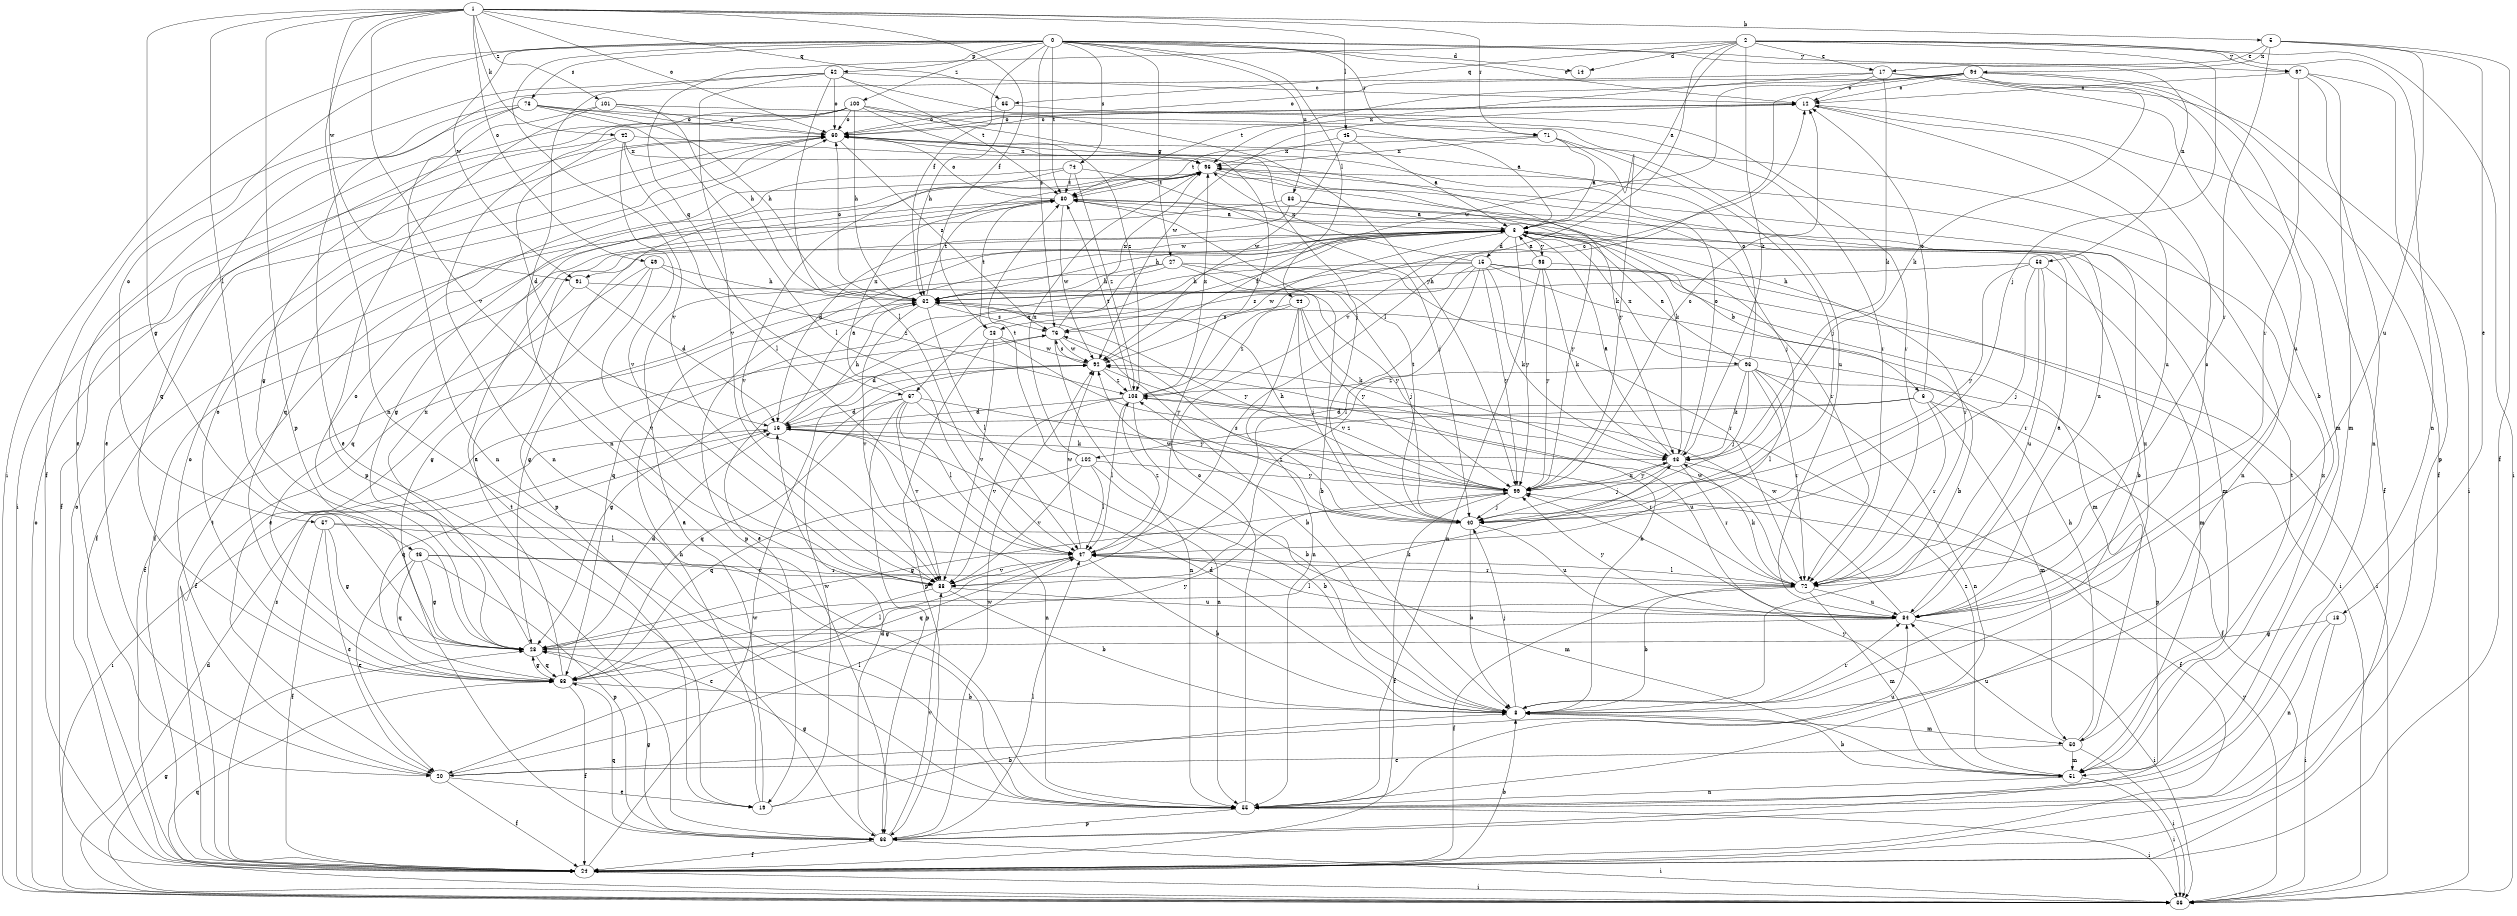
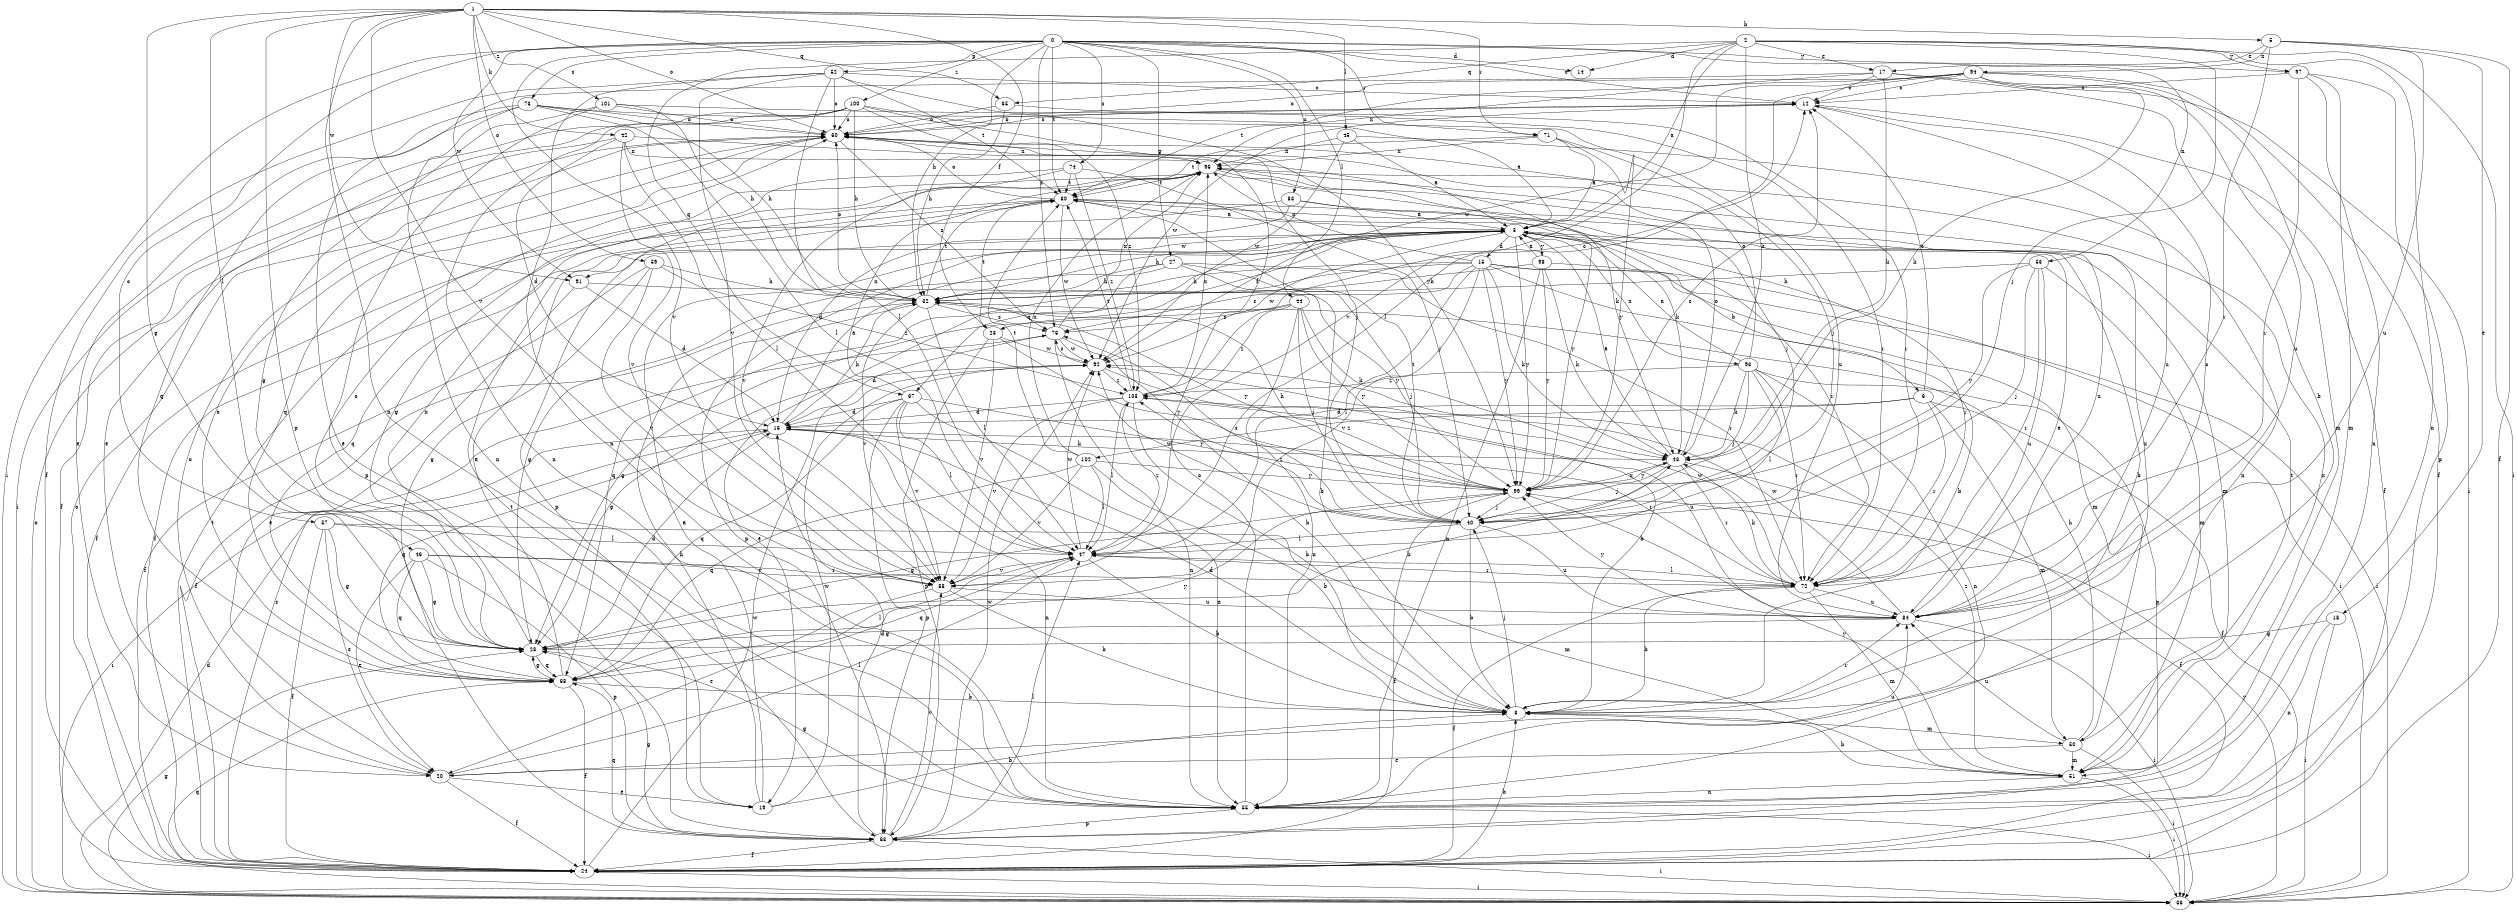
  strict digraph {
    0
    12
    14
    27
    32
    36
    44
    52
    53
    57
    71
    73
    74
    76
    80
    83
    88
    91
    97
    100
    60
    92
    24
    84
    28
    40
    8
    72
    19
    99
    47
    16
    68
    55
    43
    103
    51
    20
    3
    96
    63
    1
    5
    23
    42
    45
    46
    59
    65
    101
    17
    18
    94
    2
    67
    6
    15
    93
    98
    50
    102
    0 -> 12 [label=c]
    0 -> 14 [label=d]
    0 -> 27 [label=g]
-   0 -> 32 [label=f]
+   0 -> 32 [label=h]
    0 -> 36 [label=i]
    0 -> 44 [label=l]
    0 -> 52 [label=p]
    0 -> 53 [label=n]
    0 -> 57 [label=o]
    0 -> 71 [label=r]
    0 -> 73 [label=s]
    0 -> 74 [label=s]
    0 -> 76 [label=s]
    0 -> 80 [label=t]
    0 -> 83 [label=u]
    0 -> 88 [label=v]
    0 -> 91 [label=w]
    0 -> 97 [label=y]
    0 -> 100 [label=z]
    12 -> 60 [label=o]
    12 -> 92 [label=w]
    12 -> 24 [label=f]
    12 -> 84 [label=u]
    27 -> 32 [label=h]
    27 -> 28 [label=g]
    27 -> 40 [label=j]
    27 -> 8 [label=b]
    27 -> 72 [label=r]
    27 -> 19 [label=e]
    32 -> 76 [label=s]
    32 -> 80 [label=t]
    32 -> 88 [label=v]
    32 -> 60 [label=o]
    32 -> 24 [label=f]
    32 -> 99 [label=y]
    32 -> 47 [label=l]
    36 -> 60 [label=o]
    36 -> 28 [label=g]
    36 -> 99 [label=y]
    36 -> 16 [label=d]
    36 -> 68 [label=q]
    44 -> 76 [label=s]
+   44 -> 28 [label=g]
    44 -> 40 [label=j]
    44 -> 99 [label=y]
    44 -> 55 [label=n]
    44 -> 43 [label=k]
    44 -> 103 [label=z]
    52 -> 12 [label=c]
    52 -> 80 [label=t]
    52 -> 88 [label=v]
    52 -> 60 [label=o]
    52 -> 24 [label=f]
    52 -> 99 [label=y]
    52 -> 47 [label=l]
    52 -> 55 [label=n]
    53 -> 32 [label=h]
    53 -> 84 [label=u]
    53 -> 40 [label=j]
    53 -> 72 [label=r]
    53 -> 99 [label=y]
    53 -> 51 [label=m]
    57 -> 24 [label=f]
    57 -> 28 [label=g]
    57 -> 47 [label=l]
    57 -> 51 [label=m]
    57 -> 20 [label=e]
    71 -> 80 [label=t]
    71 -> 40 [label=j]
    71 -> 99 [label=y]
    71 -> 3 [label=a]
    71 -> 96 [label=x]
    73 -> 32 [label=h]
    73 -> 60 [label=o]
    73 -> 84 [label=u]
    73 -> 47 [label=l]
    73 -> 68 [label=q]
    73 -> 55 [label=n]
    73 -> 20 [label=e]
    74 -> 80 [label=t]
    74 -> 88 [label=v]
    74 -> 28 [label=g]
    74 -> 40 [label=j]
    74 -> 103 [label=z]
    76 -> 92 [label=w]
    76 -> 8 [label=b]
    76 -> 16 [label=d]
    76 -> 55 [label=n]
    76 -> 96 [label=x]
    80 -> 60 [label=o]
    80 -> 92 [label=w]
    80 -> 24 [label=f]
    80 -> 72 [label=r]
    80 -> 68 [label=q]
    80 -> 51 [label=m]
    80 -> 3 [label=a]
    83 -> 24 [label=f]
    83 -> 99 [label=y]
    83 -> 16 [label=d]
    83 -> 3 [label=a]
    88 -> 84 [label=u]
    88 -> 8 [label=b]
    88 -> 20 [label=e]
    91 -> 99 [label=y]
    91 -> 16 [label=d]
    91 -> 20 [label=e]
    97 -> 12 [label=c]
    97 -> 72 [label=r]
    97 -> 55 [label=n]
    97 -> 51 [label=m]
    97 -> 63 [label=p]
    100 -> 32 [label=h]
    100 -> 36 [label=i]
    100 -> 60 [label=o]
    100 -> 40 [label=j]
    100 -> 55 [label=n]
    100 -> 103 [label=z]
    100 -> 20 [label=e]
    100 -> 3 [label=a]
    60 -> 12 [label=c]
    60 -> 76 [label=s]
    60 -> 68 [label=q]
    60 -> 96 [label=x]
    92 -> 76 [label=s]
    92 -> 28 [label=g]
    92 -> 8 [label=b]
    92 -> 103 [label=z]
    24 -> 36 [label=i]
    24 -> 76 [label=s]
    24 -> 60 [label=o]
    24 -> 92 [label=w]
    24 -> 8 [label=b]
    24 -> 96 [label=t]
    84 -> 12 [label=c]
    84 -> 36 [label=i]
    84 -> 92 [label=w]
    84 -> 28 [label=g]
    84 -> 99 [label=y]
-   84 -> 47 [label=l]
+   40 -> 47 [label=l]
    84 -> 3 [label=a]
    28 -> 60 [label=o]
    28 -> 16 [label=d]
    28 -> 68 [label=q]
    28 -> 43 [label=k]
    28 -> 96 [label=x]
    40 -> 76 [label=s]
    40 -> 80 [label=t]
    40 -> 92 [label=w]
    40 -> 84 [label=u]
    40 -> 8 [label=b]
    40 -> 103 [label=z]
    8 -> 84 [label=r]
    8 -> 40 [label=j]
    8 -> 16 [label=d]
    8 -> 96 [label=x]
    8 -> 50 [label=m]
    72 -> 92 [label=w]
    72 -> 24 [label=f]
    72 -> 84 [label=u]
    72 -> 8 [label=b]
    72 -> 47 [label=l]
    72 -> 43 [label=k]
    72 -> 51 [label=m]
    19 -> 32 [label=h]
    19 -> 80 [label=t]
    19 -> 92 [label=w]
    19 -> 8 [label=b]
    19 -> 3 [label=a]
    99 -> 12 [label=c]
    99 -> 32 [label=h]
    99 -> 24 [label=f]
    99 -> 28 [label=g]
    99 -> 40 [label=j]
    99 -> 43 [label=x]
    47 -> 88 [label=v]
    47 -> 92 [label=w]
    47 -> 8 [label=b]
    47 -> 72 [label=r]
    47 -> 68 [label=q]
    47 -> 103 [label=z]
    16 -> 32 [label=h]
    16 -> 36 [label=i]
    16 -> 72 [label=r]
    16 -> 68 [label=q]
    16 -> 55 [label=n]
    16 -> 43 [label=k]
    16 -> 3 [label=a]
    68 -> 60 [label=o]
    68 -> 24 [label=f]
    68 -> 28 [label=g]
    68 -> 8 [label=b]
    68 -> 99 [label=y]
    68 -> 47 [label=l]
    68 -> 3 [label=a]
    55 -> 36 [label=i]
    55 -> 60 [label=o]
    55 -> 28 [label=g]
    55 -> 63 [label=p]
    43 -> 60 [label=o]
    43 -> 24 [label=f]
    43 -> 40 [label=j]
    43 -> 72 [label=r]
    43 -> 99 [label=y]
    43 -> 3 [label=a]
    103 -> 12 [label=c]
    103 -> 80 [label=t]
    103 -> 88 [label=v]
    103 -> 84 [label=u]
    103 -> 8 [label=b]
    103 -> 47 [label=l]
    103 -> 16 [label=d]
    103 -> 96 [label=x]
    51 -> 36 [label=i]
    51 -> 8 [label=b]
    51 -> 99 [label=y]
    51 -> 55 [label=n]
    51 -> 103 [label=z]
    51 -> 96 [label=x]
    20 -> 60 [label=o]
    20 -> 24 [label=f]
    20 -> 84 [label=u]
    20 -> 19 [label=e]
    20 -> 47 [label=l]
    3 -> 32 [label=h]
    3 -> 91 [label=w]
    3 -> 92 [label=w]
    3 -> 8 [label=b]
    3 -> 72 [label=r]
    3 -> 99 [label=y]
    3 -> 63 [label=p]
    3 -> 23 [label=f]
    3 -> 67 [label=q]
    3 -> 6 [label=b]
    3 -> 15 [label=d]
    3 -> 93 [label=x]
    3 -> 98 [label=y]
    96 -> 80 [label=t]
    96 -> 84 [label=u]
    96 -> 40 [label=j]
    96 -> 43 [label=k]
    96 -> 63 [label=p]
    63 -> 36 [label=i]
    63 -> 88 [label=v]
    63 -> 92 [label=w]
    63 -> 24 [label=f]
    63 -> 28 [label=g]
    63 -> 47 [label=l]
    63 -> 16 [label=d]
    63 -> 68 [label=q]
    1 -> 71 [label=r]
    1 -> 88 [label=v]
    1 -> 91 [label=w]
    1 -> 60 [label=o]
    1 -> 28 [label=g]
    1 -> 55 [label=n]
    1 -> 63 [label=p]
    1 -> 5 [label=b]
    1 -> 23 [label=f]
    1 -> 42 [label=k]
    1 -> 45 [label=l]
    1 -> 46 [label=l]
    1 -> 59 [label=o]
    1 -> 65 [label=q]
    1 -> 101 [label=z]
    5 -> 24 [label=f]
    5 -> 84 [label=u]
    5 -> 72 [label=r]
    5 -> 17 [label=e]
    5 -> 18 [label=e]
    5 -> 94 [label=x]
    23 -> 80 [label=t]
    23 -> 88 [label=v]
    23 -> 92 [label=w]
    23 -> 99 [label=y]
    23 -> 63 [label=p]
    42 -> 88 [label=v]
    42 -> 24 [label=f]
    42 -> 47 [label=l]
    42 -> 16 [label=d]
    42 -> 43 [label=k]
    42 -> 96 [label=x]
    45 -> 92 [label=w]
    45 -> 55 [label=n]
    45 -> 3 [label=a]
    45 -> 96 [label=x]
    46 -> 88 [label=v]
    46 -> 28 [label=g]
    46 -> 72 [label=r]
    46 -> 68 [label=q]
    46 -> 20 [label=e]
    46 -> 63 [label=p]
    59 -> 32 [label=h]
    59 -> 88 [label=v]
    59 -> 24 [label=f]
    59 -> 28 [label=g]
    59 -> 103 [label=z]
    65 -> 32 [label=h]
    65 -> 60 [label=o]
    65 -> 72 [label=r]
    101 -> 32 [label=h]
    101 -> 60 [label=o]
    101 -> 28 [label=g]
    101 -> 72 [label=r]
    101 -> 63 [label=p]
    17 -> 12 [label=c]
    17 -> 36 [label=i]
    17 -> 8 [label=b]
    17 -> 19 [label=e]
    17 -> 43 [label=k]
    17 -> 96 [label=x]
    18 -> 36 [label=i]
    18 -> 28 [label=g]
    18 -> 55 [label=n]
    94 -> 12 [label=c]
    94 -> 80 [label=t]
    94 -> 60 [label=o]
    94 -> 92 [label=w]
    94 -> 24 [label=f]
    94 -> 84 [label=u]
    94 -> 47 [label=l]
    94 -> 43 [label=k]
    94 -> 51 [label=m]
    2 -> 14 [label=d]
    2 -> 36 [label=i]
    2 -> 88 [label=v]
    2 -> 97 [label=y]
    2 -> 40 [label=j]
    2 -> 55 [label=n]
    2 -> 43 [label=k]
    2 -> 3 [label=a]
    2 -> 65 [label=q]
    2 -> 17 [label=e]
    2 -> 67 [label=q]
    67 -> 88 [label=v]
    67 -> 99 [label=y]
    67 -> 47 [label=l]
    67 -> 16 [label=d]
    67 -> 68 [label=q]
    67 -> 55 [label=n]
    67 -> 96 [label=x]
    67 -> 63 [label=p]
    6 -> 12 [label=c]
    6 -> 24 [label=f]
    6 -> 72 [label=r]
    6 -> 16 [label=d]
    6 -> 50 [label=m]
    6 -> 102 [label=z]
    15 -> 32 [label=h]
    15 -> 36 [label=i]
    15 -> 76 [label=s]
    15 -> 88 [label=v]
    15 -> 8 [label=b]
    15 -> 99 [label=y]
    15 -> 47 [label=l]
    15 -> 68 [label=q]
    15 -> 43 [label=k]
    15 -> 96 [label=x]
    15 -> 50 [label=m]
    93 -> 60 [label=o]
    93 -> 40 [label=j]
    93 -> 72 [label=r]
    93 -> 47 [label=l]
    93 -> 55 [label=n]
    93 -> 43 [label=k]
    93 -> 103 [label=z]
    93 -> 3 [label=a]
    93 -> 63 [label=p]
    98 -> 32 [label=h]
    98 -> 36 [label=i]
    98 -> 99 [label=y]
    98 -> 55 [label=n]
    98 -> 43 [label=k]
    98 -> 3 [label=a]
    50 -> 32 [label=h]
    50 -> 36 [label=i]
    50 -> 80 [label=t]
    50 -> 84 [label=u]
    50 -> 51 [label=m]
    50 -> 20 [label=e]
    102 -> 80 [label=t]
    102 -> 88 [label=v]
    102 -> 8 [label=b]
    102 -> 99 [label=y]
    102 -> 47 [label=l]
    102 -> 68 [label=q]
    102 -> 96 [label=x]
  }
